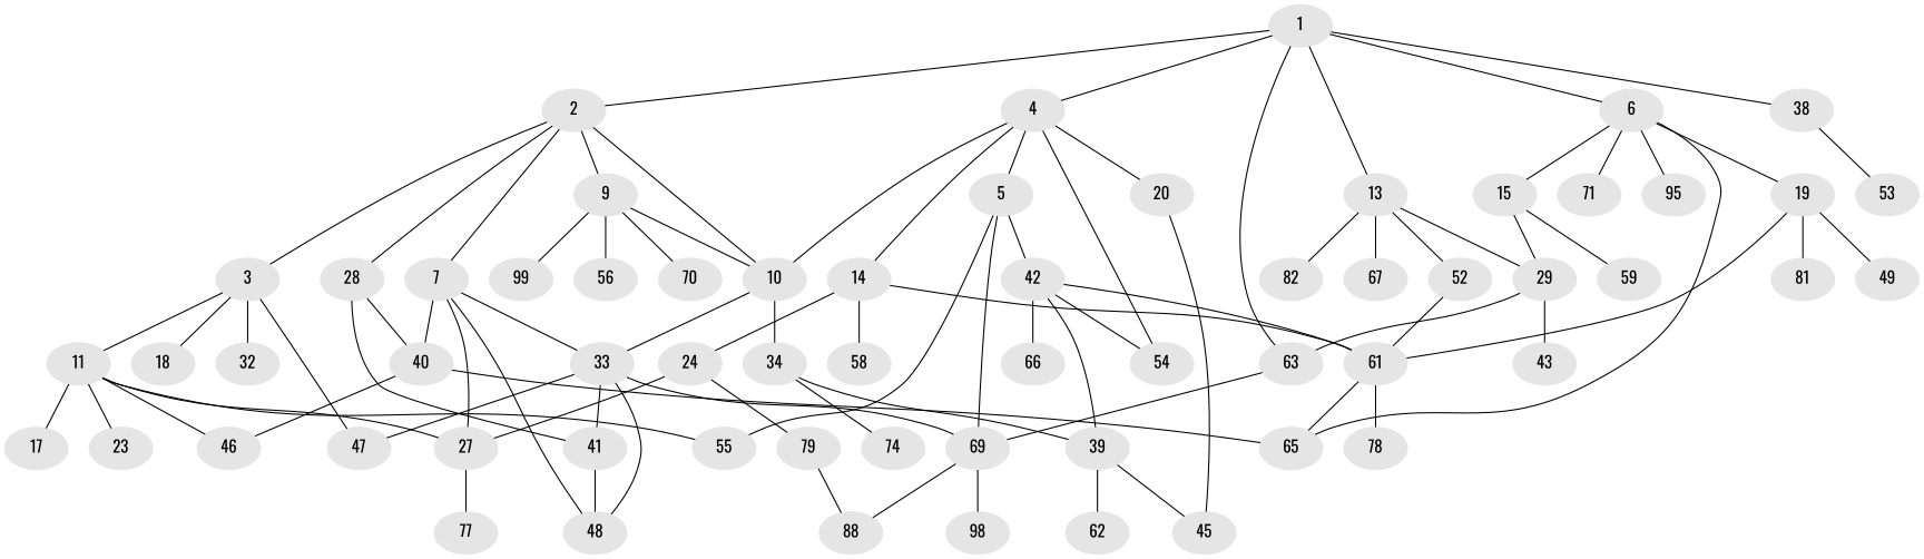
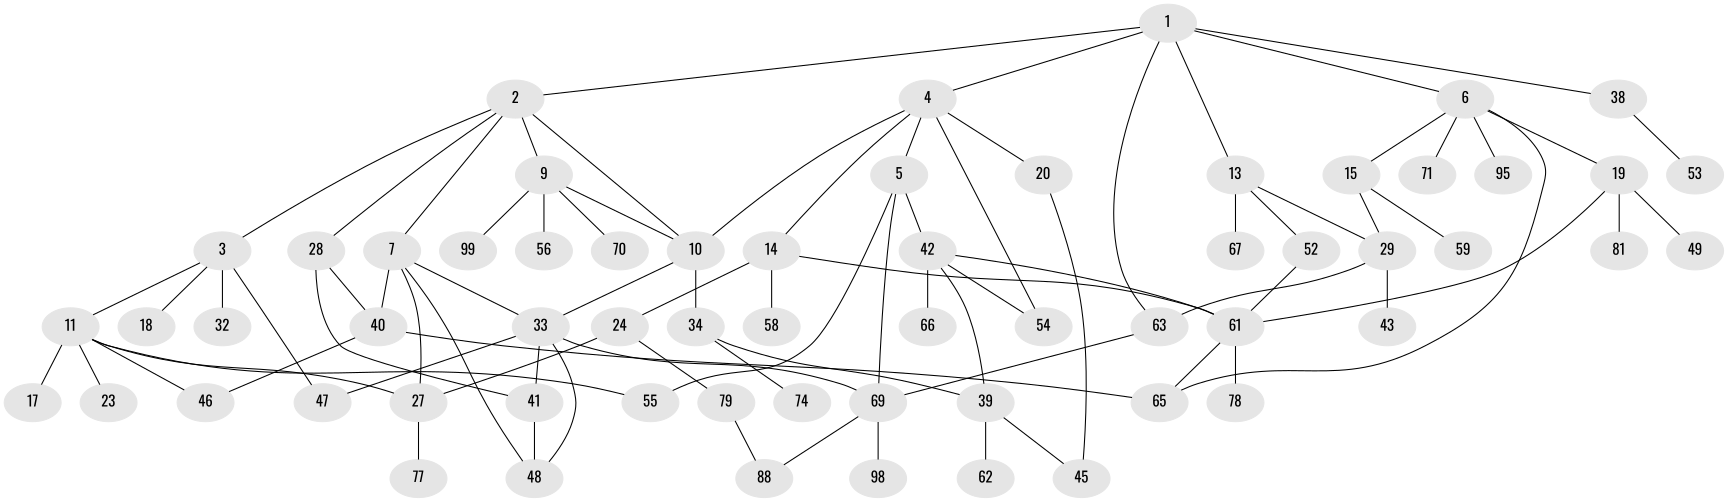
  graph {
    fontname=Oswald
    node [color=gray90 fontname=Oswald style=filled]
    edge [fontname=Oswald]
    2 [super="+26"]
    3 [super="+30"]
    7 [super="+21"]
    9 [super="+44"]
    10 [super="+76"]
    28
    1
    4 [super="+8"]
    6 [super="+22"]
    13 [super="+25"]
    38 [super="+72"]
    63 [super="+86"]
    5 [super="+68"]
    14 [super="+37"]
    20
    54 [super="+90"]
    15 [super="+16"]
    19 [super="+96"]
    65
    71
    95
    29 [super="+91"]
    52 [super="+93"]
    67
-   82
    53
    69 [super="+92"]
    11 [super="+31"]
    18
    32
    47
    27 [super="+89"]
    33 [super="+64"]
    40 [super="+83"]
    48 [super="+84"]
    56
    70
    99
    34 [super="+51"]
    41 [super="+42"]
    55
    17
    23 [super="+36"]
    46 [super="+57"]
    n45 [label=42 super="+75"]
    61 [super="+73"]
    24 [super="+50"]
    58
    45 [super="+87"]
    39
    66
    88 [super="+100"]
    98
    59
    49 [super="+60"]
    81
    77 [super="+85"]
    74
    62 [super="+80"]
    78
    43
    79 [super="+97"]
    2 -- 3
    2 -- 7
    2 -- 9
    2 -- 10
    2 -- 28
    3 -- 11
    3 -- 18
    3 -- 32
    3 -- 47
    7 -- 27
    7 -- 33
    7 -- 40
    7 -- 48
    9 -- 10
    9 -- 56
    9 -- 70
    9 -- 99
    10 -- 33
    10 -- 34
    28 -- 40
    28 -- 41
    1 -- 2
    1 -- 4
    1 -- 6
    1 -- 13
    1 -- 38
    1 -- 63
    4 -- 10
    4 -- 5
    4 -- 14
    4 -- 20
    4 -- 54
    6 -- 15
    6 -- 19
    6 -- 65
    6 -- 71
    6 -- 95
    13 -- 29
    13 -- 52
    13 -- 67
-   13 -- 82
    38 -- 53
    63 -- 69
    5 -- 69
    5 -- 55
    5 -- n45
    14 -- 61
    14 -- 24
    14 -- 58
    20 -- 45
    15 -- 29
    15 -- 59
    19 -- 61
    19 -- 49
    19 -- 81
    29 -- 63
    29 -- 43
    52 -- 61
    69 -- 88
    69 -- 98
    11 -- 27
    11 -- 55
    11 -- 17
    11 -- 23
    11 -- 46
    27 -- 77
    33 -- 69
    33 -- 47
    33 -- 48
    33 -- 41
    40 -- 65 [weight=2]
    40 -- 46
    34 -- 39
    34 -- 74
    41 -- 48
    n45 -- 54
    n45 -- 61
    n45 -- 39
    n45 -- 66
    61 -- 65
    61 -- 78
    24 -- 27
    24 -- 79
    39 -- 45
    39 -- 62
    79 -- 88
  }
